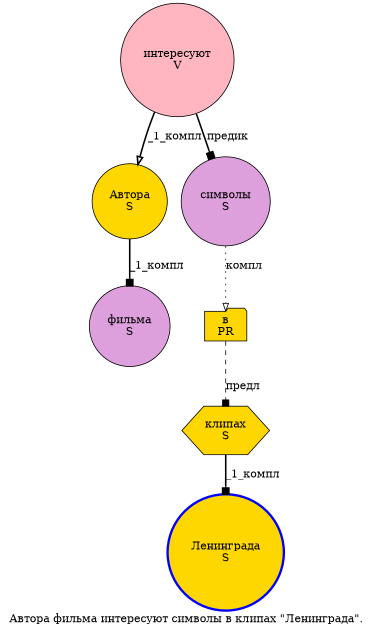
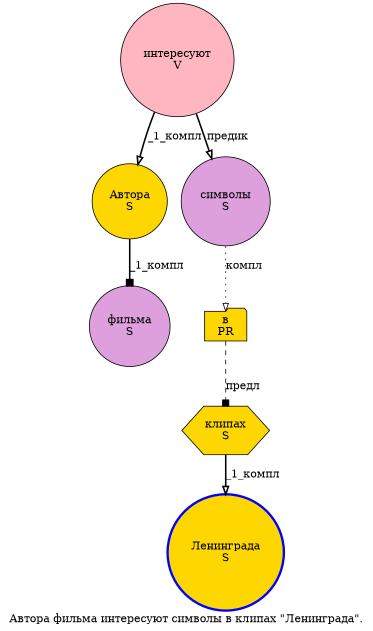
  digraph {
    label="Автора фильма интересуют символы в клипах \"Ленинграда\"."
    node [fillcolor=gold penwidth=1 shape=circle style=filled]
    edge [arrowhead=box style=bold]
    n1 [label="Автора\nS"]
    n2 [fillcolor=plum label="фильма\nS"]
    n3 [fillcolor=lightpink label="интересуют\nV"]
    n4 [fillcolor=plum label="символы\nS"]
    n5 [label="в\nPR" shape=folder]
    n6 [label="клипах\nS" shape=hexagon]
    n7 [color=blue label="Ленинграда\nS" penwidth=3]
    n1 -> n2 [label="_1_компл"]
    n3 -> n1 [arrowhead=onormal label="_1_компл"]
-   n3 -> n4 [label="предик"]
+   n3 -> n4 [arrowhead=onormal label="предик"]
    n4 -> n5 [arrowhead=onormal label="компл" style=dotted]
    n5 -> n6 [label="предл" style=dashed]
-   n6 -> n7 [label="_1_компл"]
+   n6 -> n7 [arrowhead=onormal label="_1_компл"]
  }
